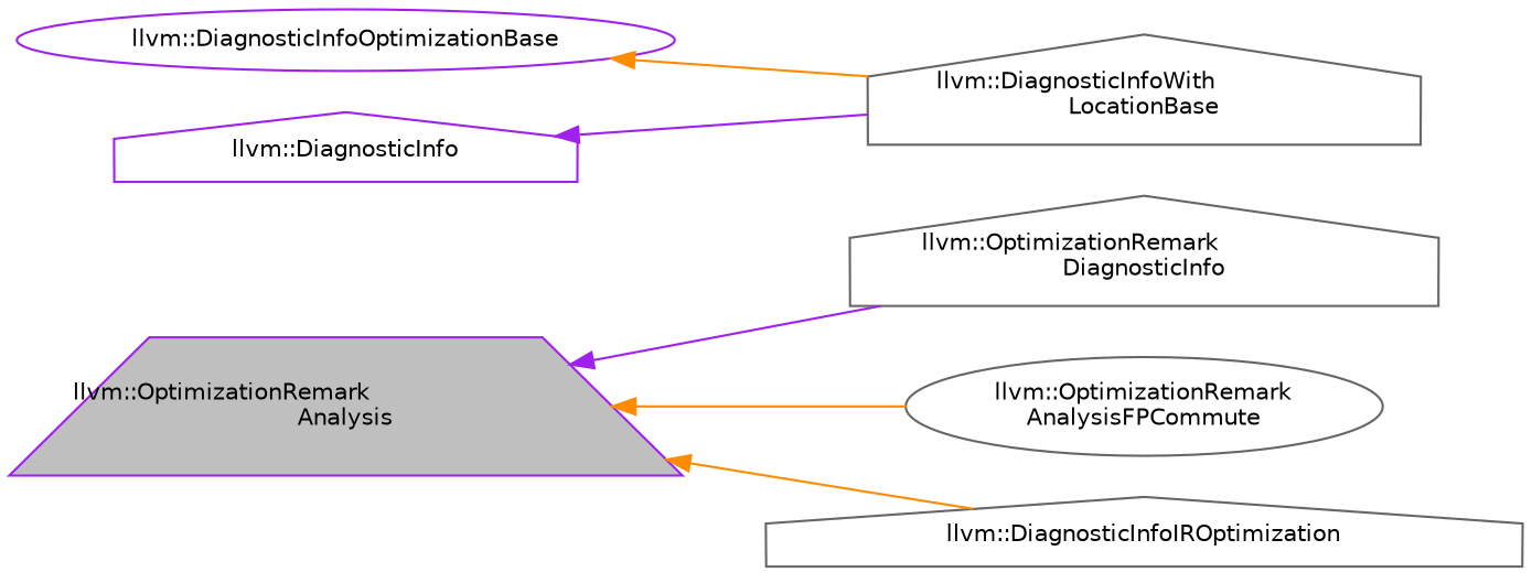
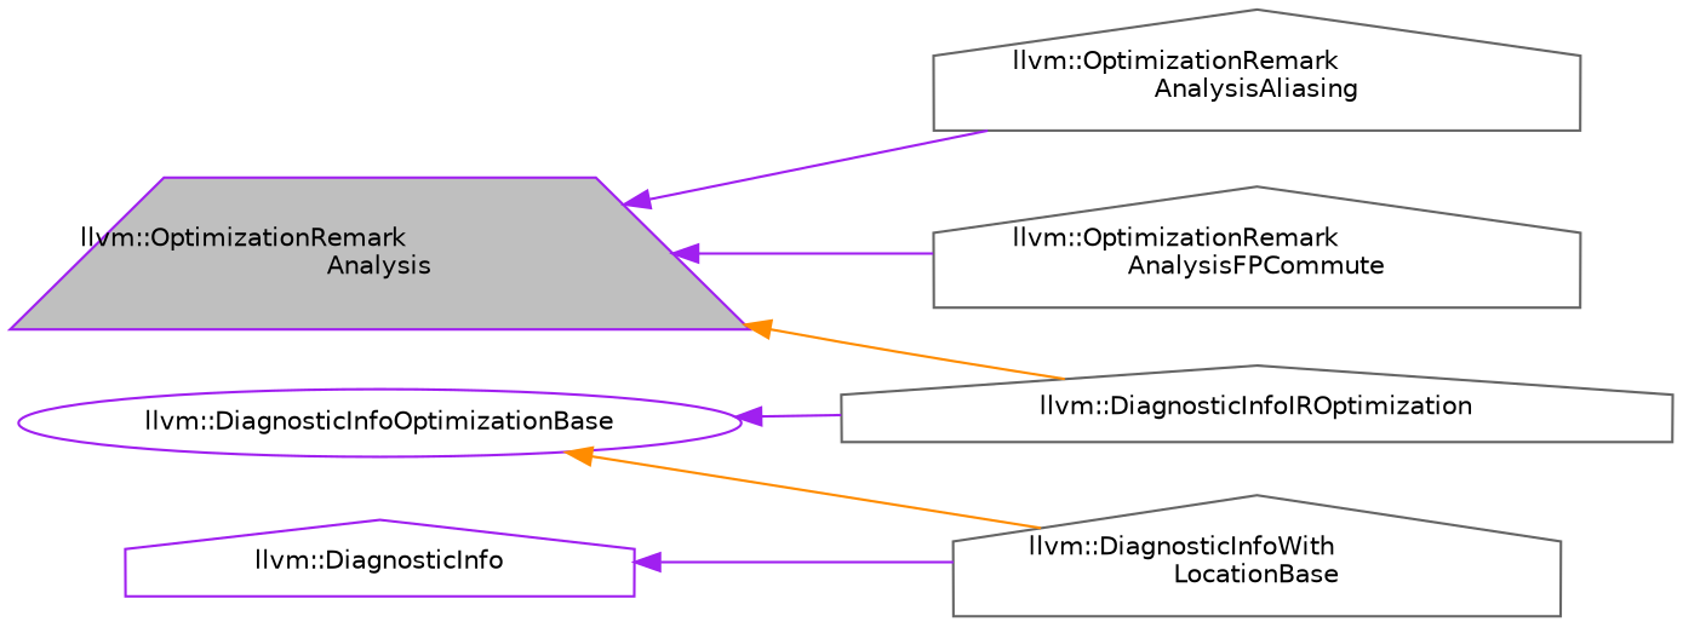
  digraph {
    rankdir=LR
    node [color=gray40 fontname=Helvetica fontsize=10 shape=house]
    edge [color=purple dir=back fontname=Helvetica fontsize=10 labelfontname=Helvetica labelfontsize=10 style=solid]
    n1 [color=purple fillcolor=grey75 fontcolor=black height=0.2 label="llvm::OptimizationRemark\lAnalysis" shape=trapezium style=filled width=0.4]
-   n2 [height=0.2 label="llvm::OptimizationRemark\lDiagnosticInfo" width=0.4]
-   n3 [height=0.2 label="llvm::OptimizationRemark\lAnalysisFPCommute" shape=ellipse width=0.4]
+   n2 [height=0.2 label="llvm::OptimizationRemark\lAnalysisAliasing" width=0.4]
+   n3 [height=0.2 label="llvm::OptimizationRemark\lAnalysisFPCommute" width=0.4]
    n4 [height=0.2 label="llvm::DiagnosticInfoIROptimization" width=0.4]
    n5 [color=purple height=0.2 label="llvm::DiagnosticInfoOptimizationBase" shape=ellipse width=0.4]
    n6 [height=0.2 label="llvm::DiagnosticInfoWith\lLocationBase" width=0.4]
    n7 [color=purple height=0.2 label="llvm::DiagnosticInfo" width=0.4]
    n1 -> n2
-   n1 -> n3 [color=darkorange]
+   n1 -> n3
    n1 -> n4 [color=darkorange]
+   n5 -> n4
    n5 -> n6 [color=darkorange]
    n7 -> n6
  }
